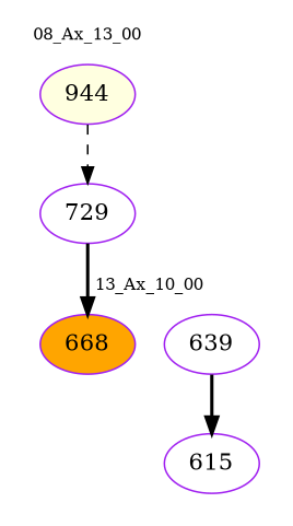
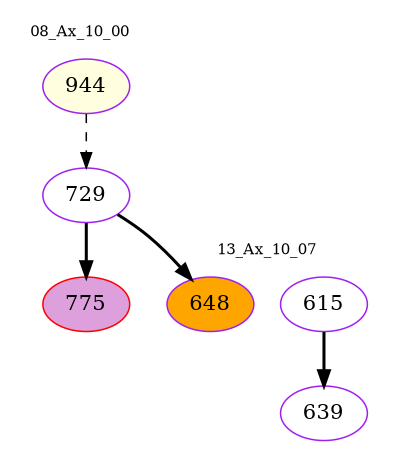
  digraph {
    node [color=purple fillcolor=white style=filled]
    edge [color=black style=bold]
    n1 [label=639]
    n2 [label=615]
-   n3 [fillcolor=orange label=668]
+   n3 [fillcolor=orange label=648]
    n4 [fillcolor=lightyellow label=944]
    n5 [label=729]
+   n6 [color=red fillcolor=plum label=775]
    subgraph cluster_1 {
      color=white
      fontsize=10
-     label="13_Ax_10_00"
+     label="13_Ax_10_07"
      n1
      n2
      n3
    }
    subgraph cluster_2 {
      color=white
      fontsize=10
-     label="08_Ax_13_00"
+     label="08_Ax_10_00"
      n4
      n5
+     n6
    }
-   n1 -> n2
+   n2 -> n1
    n4 -> n5 [style=dashed]
    n5 -> n3
+   n5 -> n6
  }
